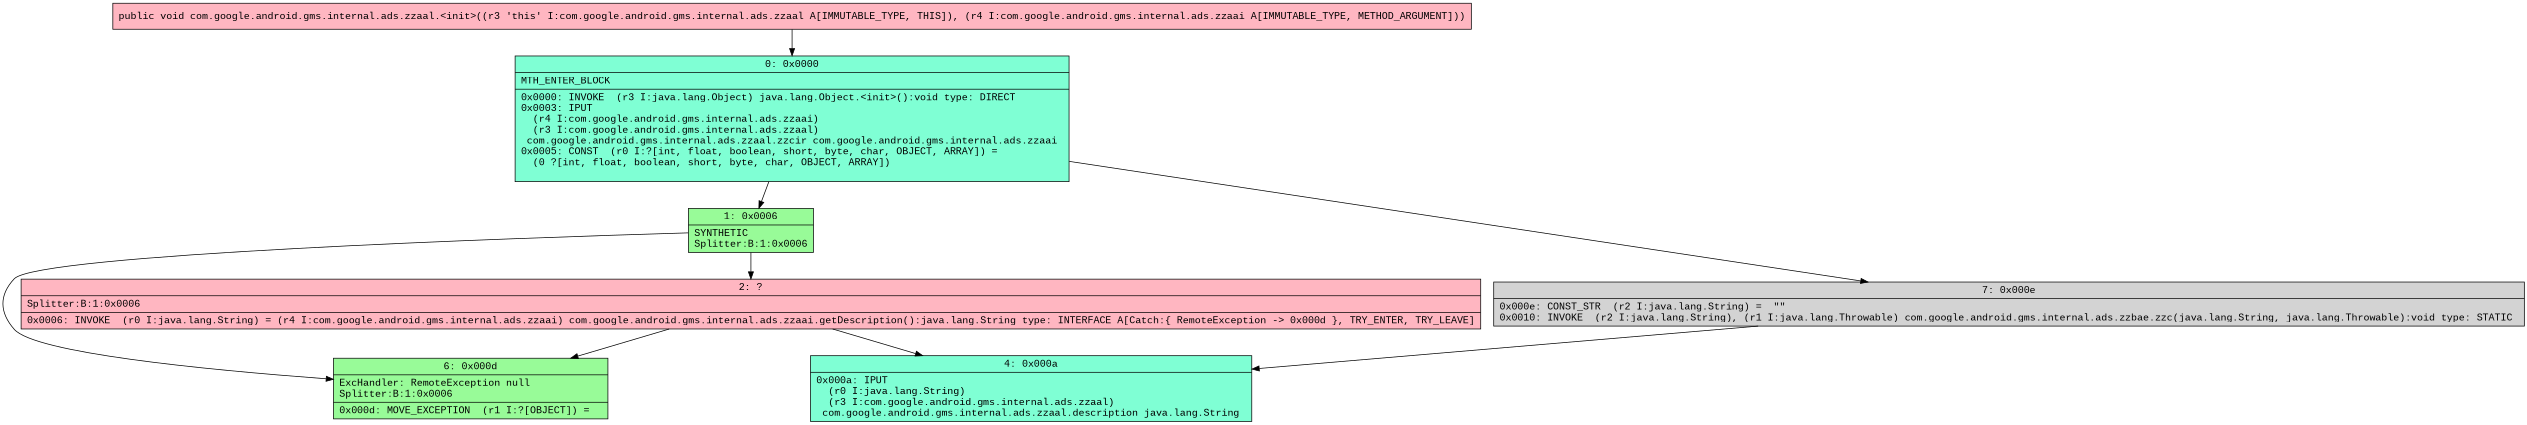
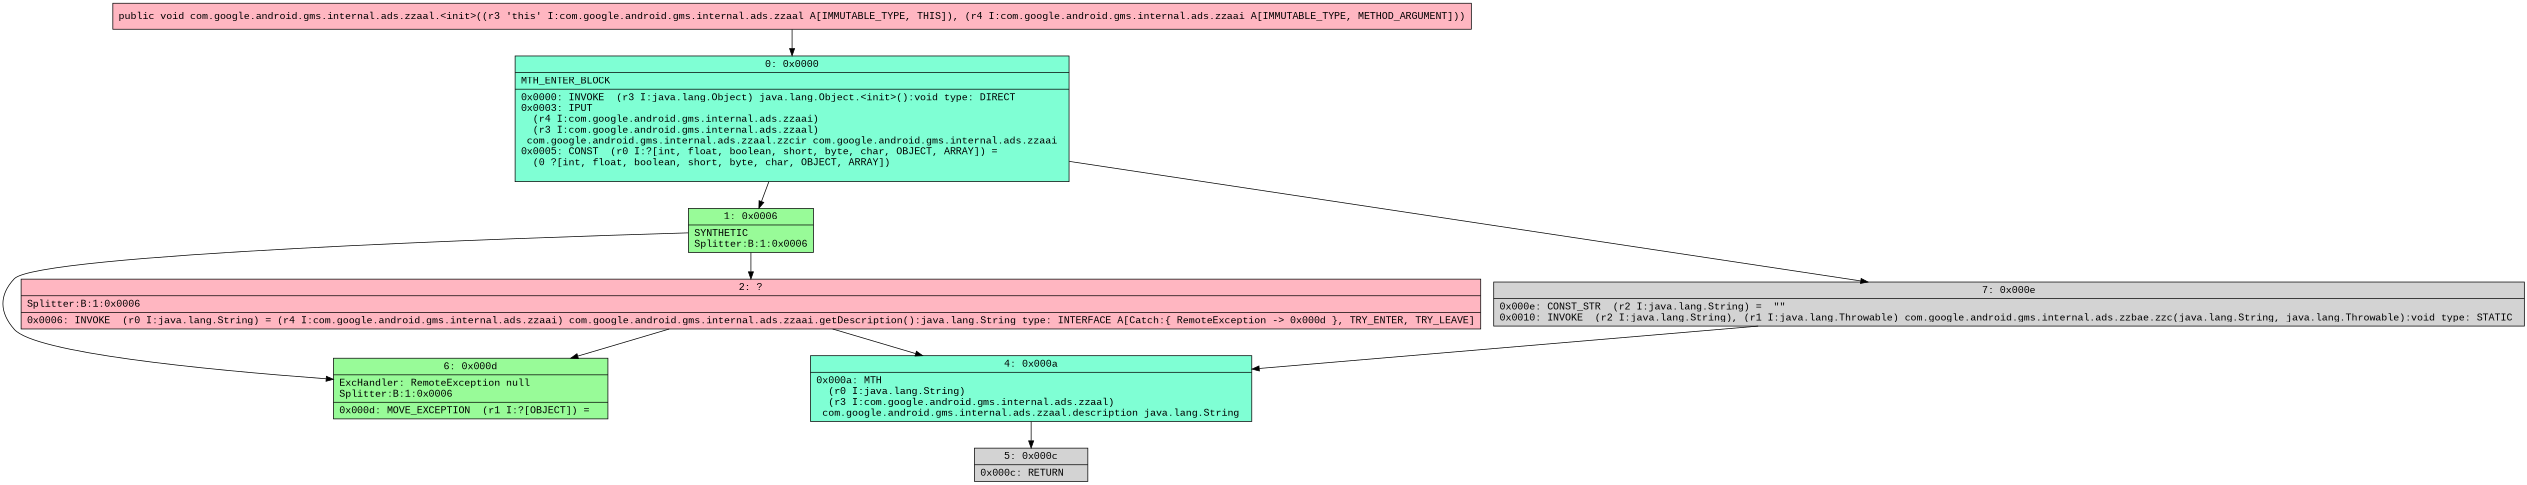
  digraph {
    fontname="Liberation Mono"
    node [fillcolor=aquamarine fontname="Liberation Mono" shape=record style=filled]
    edge [fontname="Liberation Mono"]
    n1 [label="{0\:\ 0x0000|MTH_ENTER_BLOCK\l|0x0000: INVOKE  (r3 I:java.lang.Object) java.lang.Object.\<init\>():void type: DIRECT \l0x0003: IPUT  \l  (r4 I:com.google.android.gms.internal.ads.zzaai)\l  (r3 I:com.google.android.gms.internal.ads.zzaal)\l com.google.android.gms.internal.ads.zzaal.zzcir com.google.android.gms.internal.ads.zzaai \l0x0005: CONST  (r0 I:?[int, float, boolean, short, byte, char, OBJECT, ARRAY]) = \l  (0 ?[int, float, boolean, short, byte, char, OBJECT, ARRAY])\l \l}"]
    n2 [fillcolor=palegreen label="{1\:\ 0x0006|SYNTHETIC\lSplitter:B:1:0x0006\l}"]
    n3 [fillcolor=lightgrey label="{7\:\ 0x000e|0x000e: CONST_STR  (r2 I:java.lang.String) =  \"\" \l0x0010: INVOKE  (r2 I:java.lang.String), (r1 I:java.lang.Throwable) com.google.android.gms.internal.ads.zzbae.zzc(java.lang.String, java.lang.Throwable):void type: STATIC \l}"]
    n4 [fillcolor=lightpink label="{2\:\ ?|Splitter:B:1:0x0006\l|0x0006: INVOKE  (r0 I:java.lang.String) = (r4 I:com.google.android.gms.internal.ads.zzaai) com.google.android.gms.internal.ads.zzaai.getDescription():java.lang.String type: INTERFACE A[Catch:\{ RemoteException \-\> 0x000d \}, TRY_ENTER, TRY_LEAVE]\l}"]
    n5 [fillcolor=palegreen label="{6\:\ 0x000d|ExcHandler: RemoteException null\lSplitter:B:1:0x0006\l|0x000d: MOVE_EXCEPTION  (r1 I:?[OBJECT]) =  \l}"]
-   n6 [label="{4\:\ 0x000a|0x000a: IPUT  \l  (r0 I:java.lang.String)\l  (r3 I:com.google.android.gms.internal.ads.zzaal)\l com.google.android.gms.internal.ads.zzaal.description java.lang.String \l}"]
+   n6 [label="{4\:\ 0x000a|0x000a: MTH  \l  (r0 I:java.lang.String)\l  (r3 I:com.google.android.gms.internal.ads.zzaal)\l com.google.android.gms.internal.ads.zzaal.description java.lang.String \l}"]
+   n7 [fillcolor=lightgrey label="{5\:\ 0x000c|0x000c: RETURN   \l}"]
    n8 [fillcolor=lightpink label="{public void com.google.android.gms.internal.ads.zzaal.\<init\>((r3 'this' I:com.google.android.gms.internal.ads.zzaal A[IMMUTABLE_TYPE, THIS]), (r4 I:com.google.android.gms.internal.ads.zzaai A[IMMUTABLE_TYPE, METHOD_ARGUMENT])) }"]
    n1 -> n2
    n1 -> n3
    n2 -> n4
    n2 -> n5
    n3 -> n6
    n4 -> n5
    n4 -> n6
+   n6 -> n7
    n8 -> n1
  }
